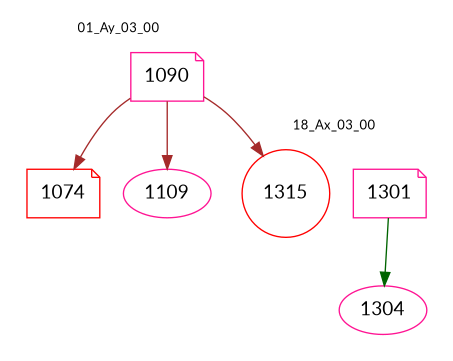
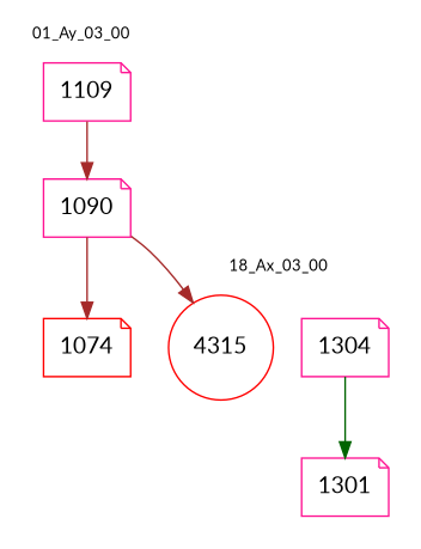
  digraph {
    fontname=Lato
    node [color=deeppink fontname=Lato shape=note]
    edge [color=brown fontname=Lato]
    n1 [label=1090]
    n2 [color=red label=1074]
-   n3 [label=1109 shape=ellipse]
-   n4 [label=1304 shape=ellipse]
+   n3 [label=1109]
+   n4 [label=1304]
    n5 [label=1301]
-   n6 [color=red label=1315 shape=circle]
+   n6 [color=red label=4315 shape=circle]
    subgraph cluster_1 {
      color=white
      fontsize=10
      label="01_Ay_03_00"
      n1
      n2
      n3
    }
    subgraph cluster_2 {
      color=white
      fontsize=10
      label="18_Ax_03_00"
      n4
      n5
      n6
    }
    n1 -> n2
-   n1 -> n3
+   n3 -> n1
    n1 -> n6
-   n5 -> n4 [color=darkgreen]
+   n4 -> n5 [color=darkgreen]
  }
